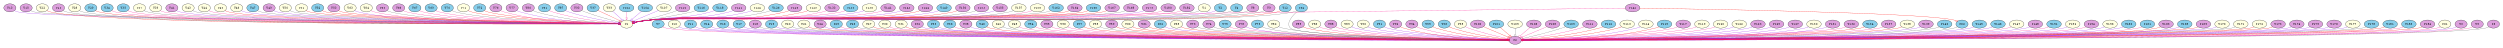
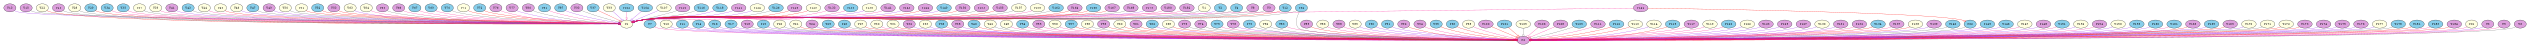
  strict digraph {
    fontname="Courier Prime"
    node [fillcolor=plum fontname="Courier Prime" style=filled]
    edge [arrowhead=odot color=purple fontname="Courier Prime" weight=1]
    v1 [fillcolor=lightyellow]
    c1 [fillcolor=lightyellow]
    v2 [fillcolor=skyblue]
    v3
    c2
    v4 [fillcolor=skyblue]
    v5
    v6
    v7 [fillcolor=skyblue]
    v8
    v9
    v10 [fillcolor=lightyellow]
    v11 [fillcolor=skyblue]
    v12 [fillcolor=skyblue]
    v13
    v14 [fillcolor=skyblue]
    v15
    v16 [fillcolor=skyblue]
    v17 [fillcolor=skyblue]
    v18
    v19 [fillcolor=skyblue]
    v20 [fillcolor=lightyellow]
    v21 [fillcolor=lightyellow]
    v22 [fillcolor=lightyellow]
    v23
    v24
    v25 [fillcolor=skyblue]
    v26 [fillcolor=skyblue]
    v27 [fillcolor=lightyellow]
    v28 [fillcolor=lightyellow]
    v29 [fillcolor=skyblue]
    v30 [fillcolor=lightyellow]
    v31 [fillcolor=lightyellow]
    v32
-   v33 [fillcolor=skyblue]
+   v33 [fillcolor=lightyellow]
    v34 [fillcolor=skyblue]
    v35 [fillcolor=skyblue]
    v36 [fillcolor=skyblue]
    v37 [fillcolor=lightyellow]
    v38
    v39 [fillcolor=lightyellow]
    v40 [fillcolor=skyblue]
    v41
    v42 [fillcolor=lightyellow]
-   v43 [fillcolor=lightyellow]
+   v43 [fillcolor=skyblue]
    v44 [fillcolor=lightyellow]
    v45 [fillcolor=lightyellow]
    v46 [fillcolor=lightyellow]
    v47 [fillcolor=skyblue]
    v48 [fillcolor=lightyellow]
    v49
    v50 [fillcolor=lightyellow]
    v51 [fillcolor=lightyellow]
    v52 [fillcolor=skyblue]
    v53
    v54 [fillcolor=skyblue]
    v55
    v56 [fillcolor=lightyellow]
    v57 [fillcolor=skyblue]
    v58 [fillcolor=lightyellow]
    v59
    v60 [fillcolor=lightyellow]
    v61
    v62 [fillcolor=skyblue]
    v63 [fillcolor=lightyellow]
    v64 [fillcolor=lightyellow]
    v65
    v66
    v67 [fillcolor=skyblue]
    v68 [fillcolor=lightyellow]
    v69 [fillcolor=skyblue]
    v70 [fillcolor=skyblue]
    v71 [fillcolor=lightyellow]
    v72 [fillcolor=skyblue]
    v73
    v74
    v75 [fillcolor=skyblue]
    v76
    v77
    v78
    v79 [fillcolor=skyblue]
    v80
    v81 [fillcolor=skyblue]
    v82 [fillcolor=lightyellow]
+   v83 [fillcolor=skyblue]
    v84 [fillcolor=skyblue]
    v85
    v86 [fillcolor=lightyellow]
    v87 [fillcolor=skyblue]
    v88
    v89 [fillcolor=lightyellow]
-   v90 [fillcolor=lightyellow]
+   v90 [fillcolor=skyblue]
    v91 [fillcolor=skyblue]
    v92
    v93
    v94
    v95 [fillcolor=skyblue]
    v96 [fillcolor=skyblue]
    v97 [fillcolor=skyblue]
    v98 [fillcolor=lightyellow]
    v99 [fillcolor=lightyellow]
    v100
    v101 [fillcolor=skyblue]
    v102 [fillcolor=skyblue]
    v104 [fillcolor=skyblue]
    v105 [fillcolor=lightyellow]
    v106
    v107 [fillcolor=lightyellow]
    v108
    v109 [fillcolor=skyblue]
    v110
    v111
    v112 [fillcolor=skyblue]
    v113 [fillcolor=lightyellow]
    v114 [fillcolor=lightyellow]
    v115 [fillcolor=skyblue]
    v116 [fillcolor=skyblue]
    v117
    v118 [fillcolor=skyblue]
    v119 [fillcolor=lightyellow]
-   v120 [fillcolor=lightyellow]
+   v120 [fillcolor=skyblue]
    v121
    v122 [fillcolor=lightyellow]
    v123
    v124 [fillcolor=lightyellow]
    v125
    v126 [fillcolor=skyblue]
    v127
    v128
    v129 [fillcolor=lightyellow]
    v130 [fillcolor=lightyellow]
    v131
    v132
    v133
    v134 [fillcolor=skyblue]
    v135 [fillcolor=skyblue]
    v136 [fillcolor=lightyellow]
    v137
    v138 [fillcolor=lightyellow]
    v139
    v140 [fillcolor=skyblue]
    v141
    v142
    co2 [fillcolor=skyblue]
    v143
    v144
    v145 [fillcolor=skyblue]
    v146 [fillcolor=skyblue]
    v147 [fillcolor=lightyellow]
    v148
    v149 [fillcolor=skyblue]
    v150
    v151 [fillcolor=skyblue]
    v152 [fillcolor=lightyellow]
    v153
    v154
    v155
    v156 [fillcolor=lightyellow]
    v157 [fillcolor=lightyellow]
    v158 [fillcolor=lightyellow]
+   v159 [fillcolor=skyblue]
    v160 [fillcolor=skyblue]
    v161 [fillcolor=skyblue]
    v162 [fillcolor=skyblue]
    v163
    v164
    v165 [fillcolor=skyblue]
    v166 [fillcolor=skyblue]
    v167
    v168
    v169
    v170 [fillcolor=lightyellow]
    v171 [fillcolor=lightyellow]
    v172 [fillcolor=lightyellow]
    v173
    v174
    v175
    v176
    v177 [fillcolor=lightyellow]
    v178 [fillcolor=skyblue]
    v179
    v180
    v181 [fillcolor=skyblue]
    v182
    v183 [fillcolor=skyblue]
    v184
    co1 [fillcolor=lightyellow]
    v1 -> c1 [color=gray40]
    v2 -> c1
    v3 -> c2
    v4 -> c1 [arrowhead=onormal color=gray40]
    v5 -> c2 [color=deeppink]
    v6 -> c2 [color=gray40]
    v7 -> c2 [arrowhead=onormal color=deeppink]
    v8 -> c1 [arrowhead=onormal color=gray40]
    v9 -> c1 [arrowhead=onormal color=gray40]
    v10 -> c2
    v11 -> c2
    v12 -> c1 [color=red]
    v13 -> c1 [arrowhead=onormal]
    v14 -> c2
    v15 -> c1 [color=gray40]
    v16 -> c2 [arrowhead=onormal]
    v17 -> c2 [arrowhead=onormal]
    v18 -> c2 [arrowhead=onormal color=gray40]
    v19 -> c2
    v20 -> c2 [color=gray40]
    v21 -> c2 [color=red]
    v22 -> c1 [arrowhead=onormal color=red]
    v23 -> c1 [arrowhead=onormal color=gray40]
    v24 -> c2
    v25 -> c2 [color=deeppink]
    v26 -> c2 [arrowhead=onormal color=gray40]
    v27 -> c2 [arrowhead=onormal color=red]
    v28 -> c1 [arrowhead=onormal color=gray40]
    v29 -> c1 [color=red]
    v30 -> c2 [color=deeppink]
    v31 -> c2 [color=red]
    v32 -> c2 [arrowhead=onormal]
    v33 -> c2
    v34 -> c1 [color=deeppink]
    v35 -> c1 [color=deeppink]
    v36 -> c2 [color=deeppink]
    v37 -> c1 [arrowhead=onormal color=gray40]
    v38 -> c2 [arrowhead=onormal]
    v39 -> c1 [color=deeppink]
    v40 -> c2 [color=red]
    v41 -> c1
    v42 -> c2 [color=gray40]
    v43 -> c1 [color=gray40]
    v44 -> c1 [arrowhead=onormal color=deeppink]
    v45 -> c1 [arrowhead=onormal color=red]
    v46 -> c1
    v47 -> c1 [arrowhead=onormal color=gray40]
    v48 -> c2 [color=deeppink]
    v49 -> c1 [arrowhead=onormal]
    v50 -> c1 [color=gray40]
    v51 -> c1 [color=red]
    v52 -> c1 [color=red]
    v53 -> c1 [arrowhead=onormal color=red]
    v54 -> c2 [arrowhead=onormal color=deeppink]
    v55 -> c2 [color=deeppink]
    v56 -> c2 [arrowhead=onormal color=deeppink]
    v57 -> c2 [color=red]
    v58 -> c2 [color=gray40]
    v59 -> c2 [color=red]
    v60 -> c2 [color=red]
    v61 -> c2 [arrowhead=onormal color=red]
    v62 -> c2
    v63 -> c1
    v64 -> c1 [arrowhead=onormal color=deeppink]
    v65 -> c1 [arrowhead=onormal color=gray40]
    v66 -> c1 [color=deeppink]
    v67 -> c1 [arrowhead=onormal color=deeppink]
    v68 -> c2 [arrowhead=onormal color=red]
    v69 -> c1 [arrowhead=onormal color=deeppink]
    v70 -> c1 [arrowhead=onormal color=gray40]
    v71 -> c1 [color=red]
    v72 -> c1 [color=red]
    v73 -> c2 [arrowhead=onormal color=gray40]
    v74 -> c2 [arrowhead=onormal color=gray40]
    v75 -> c2 [color=deeppink]
    v76 -> c1 [color=deeppink]
    v77 -> c1
    v78 -> c2
    v79 -> c2 [color=gray40]
    v80 -> c1 [arrowhead=onormal color=gray40]
    v81 -> c1 [arrowhead=onormal color=deeppink]
    v82 -> c2 [arrowhead=onormal color=gray40]
+   v83 -> c2 [color=deeppink]
    v84 -> c1 [color=gray40]
    v84 -> c2 [arrowhead=onormal color=gray40]
    v85 -> c2 [arrowhead=onormal color=red]
    v86 -> c2 [arrowhead=onormal color=deeppink]
    v87 -> c1 [arrowhead=onormal]
    v88 -> c2 [arrowhead=onormal color=deeppink]
    v89 -> c2 [arrowhead=onormal]
    v90 -> c2 [arrowhead=onormal]
    v91 -> c2
    v92 -> c2 [color=red]
    v93 -> c1 [color=gray40]
    v94 -> c2 [color=deeppink]
    v95 -> c2 [arrowhead=onormal color=red]
    v96 -> c2 [color=red]
    v97 -> c1 [arrowhead=onormal color=red]
    v98 -> c2 [color=deeppink]
    v99 -> c1
    v100 -> c2 [arrowhead=onormal color=red]
    v101 -> c2 [arrowhead=onormal color=red]
    v102 -> c1 [arrowhead=onormal color=deeppink]
    v104 -> c1 [arrowhead=onormal]
    v105 -> c2 [color=gray40]
    v106 -> c2 [color=deeppink]
    v107 -> c1
    v108 -> c2 [arrowhead=onormal color=deeppink]
    v109 -> c2 [color=gray40]
    v110 -> c1 [color=gray40]
    v111 -> c2 [color=deeppink]
    v112 -> c2 [arrowhead=onormal color=red]
    v113 -> c2 [color=red]
    v114 -> c2
    v115 -> c2 [color=red]
    v116 -> c1 [color=gray40]
    v117 -> c2 [arrowhead=onormal color=deeppink]
    v118 -> c1 [arrowhead=onormal]
    v119 -> c2 [color=deeppink]
    v120 -> c2 [color=deeppink]
    v121 -> c1
    v122 -> c2 [arrowhead=onormal]
    v123 -> c2 [arrowhead=onormal]
    v124 -> c1 [arrowhead=onormal]
    v125 -> c2
    v126 -> c1 [arrowhead=onormal color=gray40]
    v127 -> c2
    v128 -> c1 [color=red]
    v129 -> c1 [arrowhead=onormal color=red]
    v130 -> c2
    v131 -> c2 [arrowhead=onormal]
    v132 -> c2 [color=deeppink]
    v133 -> c1 [color=deeppink]
    v134 -> c2 [arrowhead=onormal color=red]
    v135 -> c1 [arrowhead=onormal color=deeppink]
    v136 -> c1 [arrowhead=onormal]
    v137 -> c2 [color=deeppink]
    v138 -> c2 [color=red]
    v139 -> c2 [arrowhead=onormal]
    v140 -> c2 [color=gray40]
    v141 -> c1 [arrowhead=onormal color=deeppink]
    v142 -> c1 [arrowhead=onormal color=deeppink]
    v142 -> co2 [color=red]
    co2 -> c2 [arrowhead=onormal color=gray40]
    v143 -> c1 [arrowhead=onormal]
    v144 -> c1 [color=red]
    v145 -> c2 [arrowhead=onormal]
    v146 -> c2 [arrowhead=onormal]
    v147 -> c2 [color=deeppink]
    v148 -> c2 [arrowhead=onormal]
    v149 -> c1 [arrowhead=onormal]
    v150 -> c1 [color=red]
    v151 -> c2 [color=deeppink]
    v152 -> c2 [arrowhead=onormal]
    v153 -> c1 [arrowhead=onormal color=gray40]
    v154 -> c2 [color=deeppink]
-   v155 -> c1 [arrowhead=onormal]
+   v155 -> c1 [arrowhead=onormal color=red]
    v156 -> c2
    v157 -> c1 [color=gray40]
    v158 -> c1 [color=deeppink]
+   v159 -> c2
    v160 -> c2 [arrowhead=onormal]
    v161 -> c2 [color=deeppink]
    v162 -> c1 [arrowhead=onormal color=gray40]
    v163 -> c2 [arrowhead=onormal color=red]
    v164 -> c1 [color=red]
    v165 -> c2 [arrowhead=onormal]
    v166 -> c1 [color=red]
    v167 -> c1 [color=red]
    v168 -> c1 [color=gray40]
    v169 -> c2 [arrowhead=onormal color=red]
    v170 -> c2
    v171 -> c2 [color=gray40]
    v172 -> c2 [color=red]
    v173 -> c2 [color=red]
    v174 -> c2 [arrowhead=onormal]
    v175 -> c2
    v176 -> c2
    v177 -> c2 [arrowhead=onormal]
    v178 -> c2 [color=gray40]
    v179 -> c1 [arrowhead=onormal]
    v180 -> c1 [color=deeppink]
    v181 -> c2 [color=red]
    v182 -> c1 [color=deeppink]
    v183 -> c2 [color=deeppink]
    v184 -> c2 [arrowhead=onormal color=red]
    co1 -> c2 [color=deeppink]
  }
